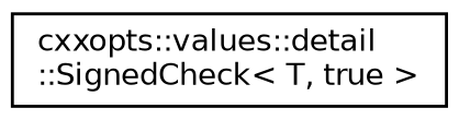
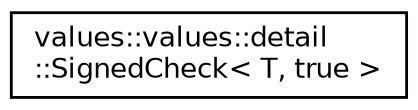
  digraph {
    rankdir=TB
-   n1 [color=black fillcolor=white fontname=Helvetica fontsize=10 height=0.2 label="cxxopts::values::detail\l::SignedCheck\< T, true \>" shape=record style=filled width=0.4]
+   n1 [color=black fillcolor=white fontname=Helvetica fontsize=10 height=0.2 label="values::values::detail\l::SignedCheck\< T, true \>" shape=record style=filled width=0.4]
  }
